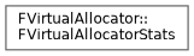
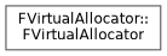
  digraph {
    rankdir=LR
-   n1 [color=grey40 fillcolor=white fontname=Helvetica fontsize=10 height=0.2 label="FVirtualAllocator::\lFVirtualAllocatorStats" shape=box style=filled width=0.4]
+   n1 [color=grey40 fillcolor=white fontname=Helvetica fontsize=10 height=0.2 label="FVirtualAllocator::\lFVirtualAllocator" shape=box style=filled width=0.4]
  }
